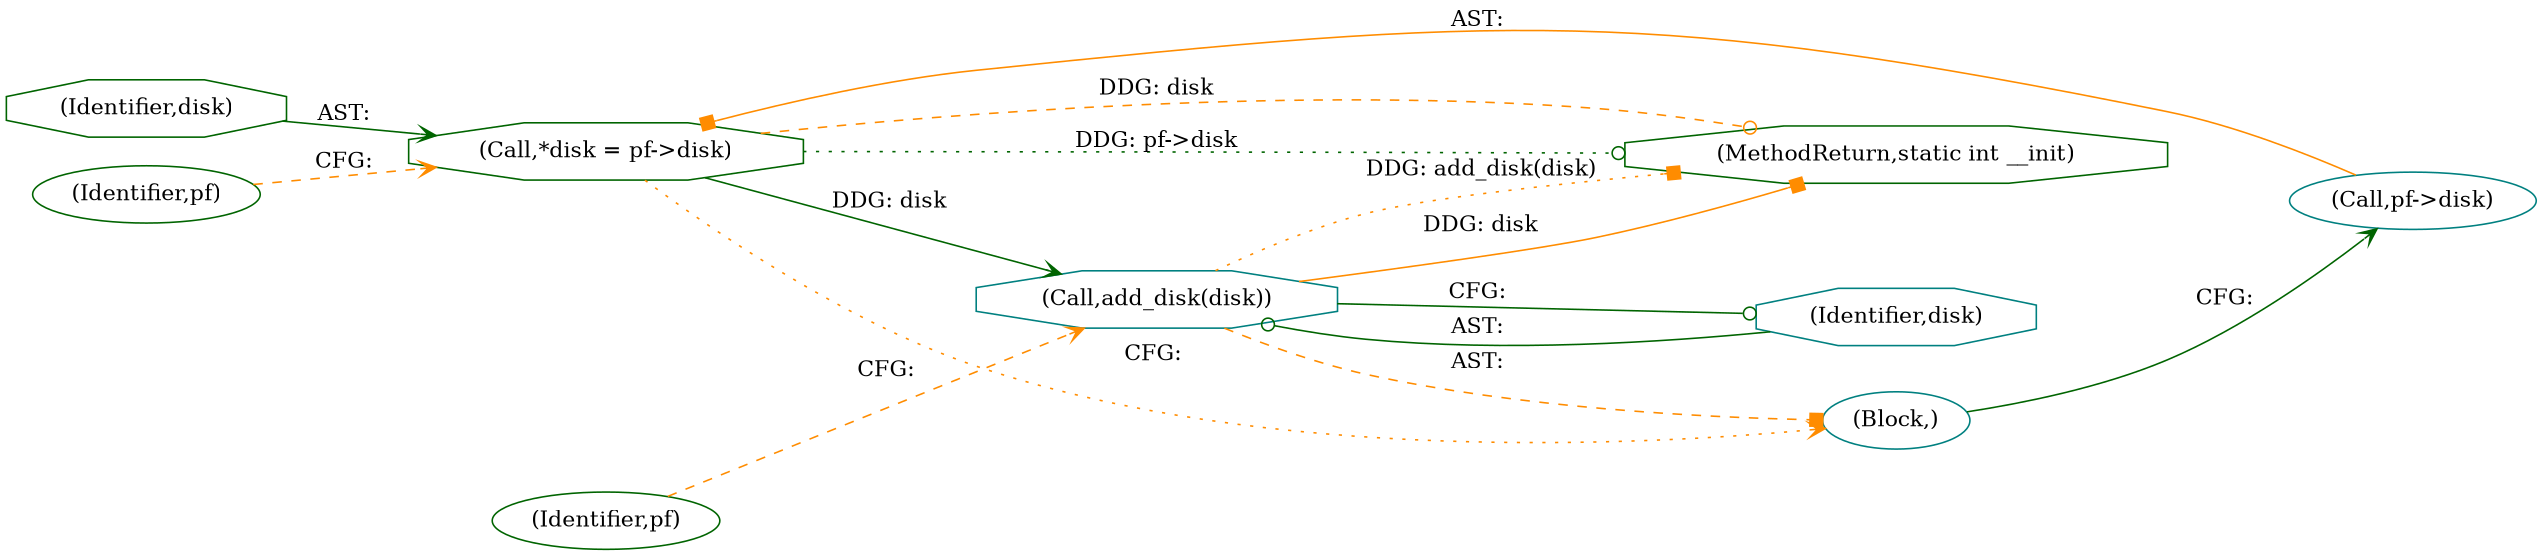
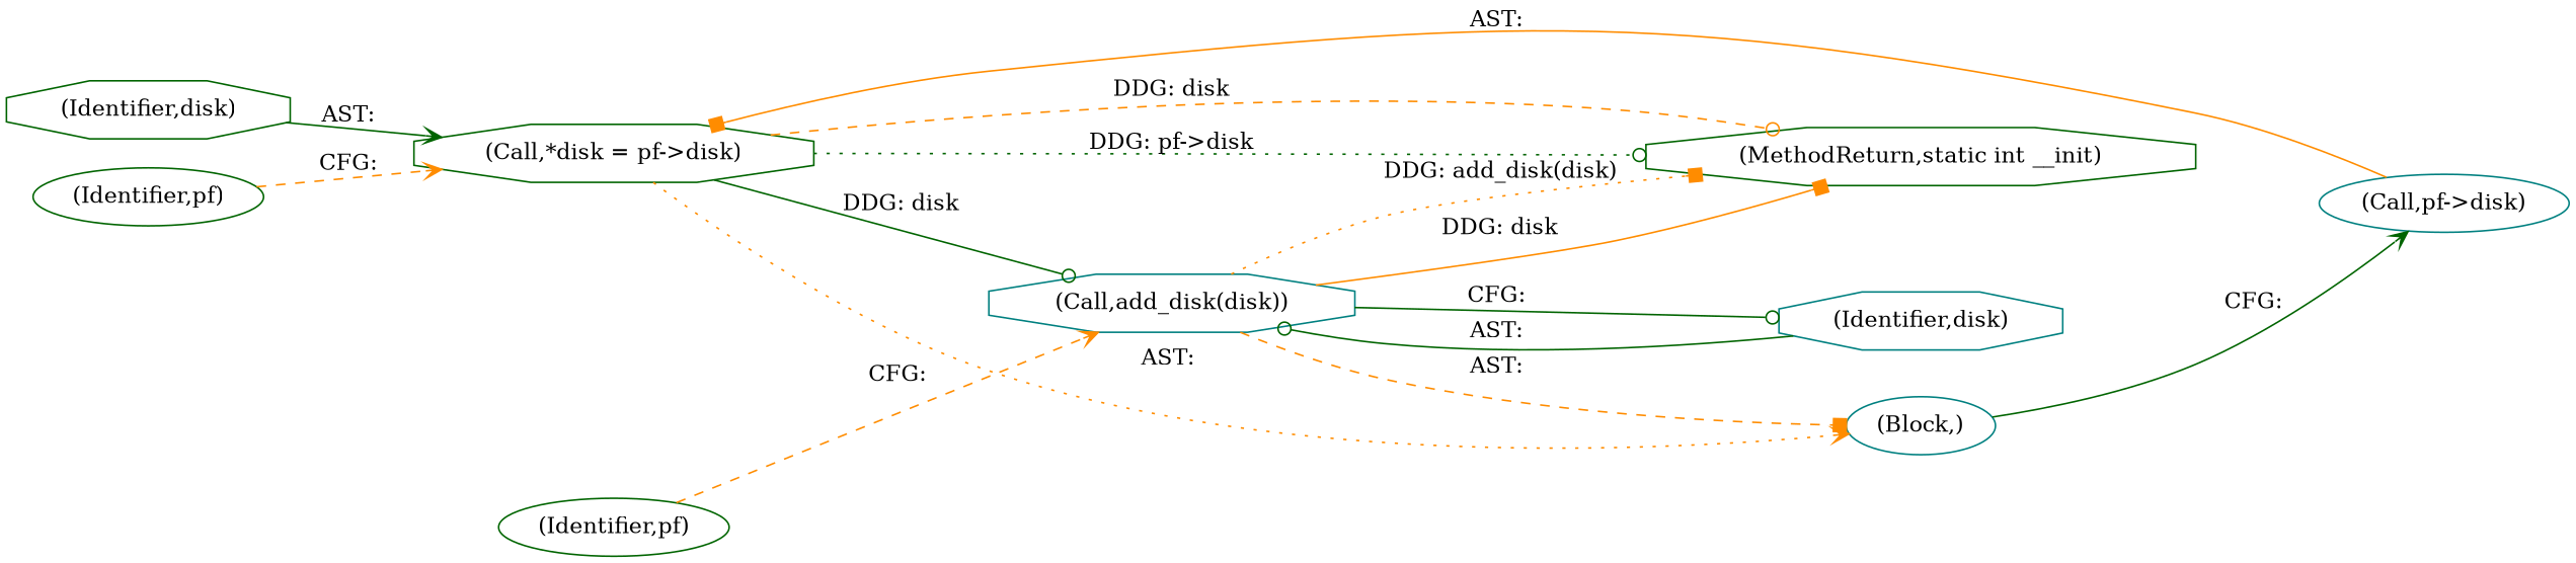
  digraph {
    rankdir=LR
    node [color=darkgreen shape=octagon]
    edge [arrowhead=odot color=darkorange style=solid]
    n1 [label="(Call,*disk = pf->disk)"]
    n2 [color=teal label="(Call,add_disk(disk))"]
    n3 [label="(MethodReturn,static int __init)"]
    n4 [color=teal label="(Block,)" shape=ellipse]
    n5 [color=teal label="(Identifier,disk)"]
    n6 [color=teal label="(Call,pf->disk)" shape=ellipse]
    n7 [label="(Identifier,disk)"]
    n8 [label="(Identifier,pf)" shape=ellipse]
    n9 [label="(Identifier,pf)" shape=ellipse]
-   n1 -> n2 [arrowhead=vee color=darkgreen label="DDG: disk"]
+   n1 -> n2 [color=darkgreen label="DDG: disk"]
    n1 -> n3 [label="DDG: disk" style=dashed]
    n1 -> n3 [color=darkgreen label="DDG: pf->disk" style=dotted]
-   n1 -> n4 [arrowhead=vee label="CFG: " style=dotted]
+   n1 -> n4 [arrowhead=vee label="AST: " style=dotted]
    n2 -> n3 [arrowhead=box label="DDG: disk"]
    n2 -> n3 [arrowhead=box label="DDG: add_disk(disk)" style=dotted]
    n2 -> n4 [arrowhead=box label="AST: " style=dashed]
    n2 -> n5 [color=darkgreen label="CFG: "]
    n4 -> n6 [arrowhead=vee color=darkgreen label="CFG: "]
    n5 -> n2 [color=darkgreen label="AST: "]
    n6 -> n1 [arrowhead=box label="AST: "]
    n7 -> n1 [arrowhead=vee color=darkgreen label="AST: "]
    n8 -> n2 [arrowhead=vee label="CFG: " style=dashed]
    n9 -> n1 [arrowhead=vee label="CFG: " style=dashed]
  }
